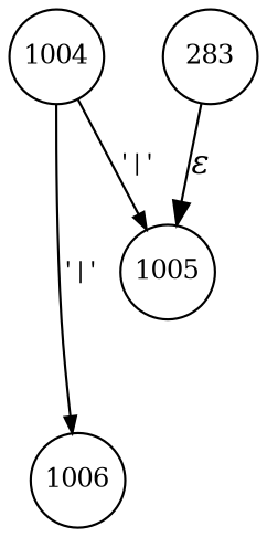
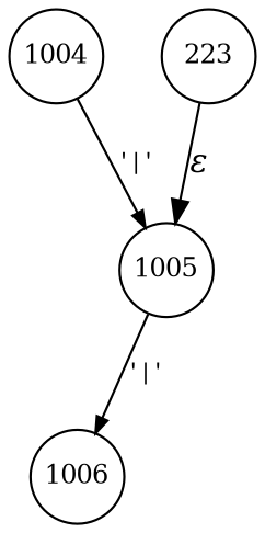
  digraph {
    rankdir=TB
    node [fixedsize=true fontsize=11 peripheries=1 shape=circle]
    edge [arrowhead=normal arrowsize=.7 fontname=Courier fontsize=11]
    n1 [label=1004 width=.55]
    n2 [label=1005 width=.55]
    n3 [label=1006 width=.55]
-   n4 [label=283 width=.55]
+   n4 [label=223 width=.55]
    n1 -> n2 [label="'|'"]
-   n1 -> n3 [label="'|'"]
+   n2 -> n3 [label="'|'"]
    n4 -> n2 [fontname="Times-Italic" label="&epsilon;" arrowhead="" arrowsize="" fontsize=""]
  }
